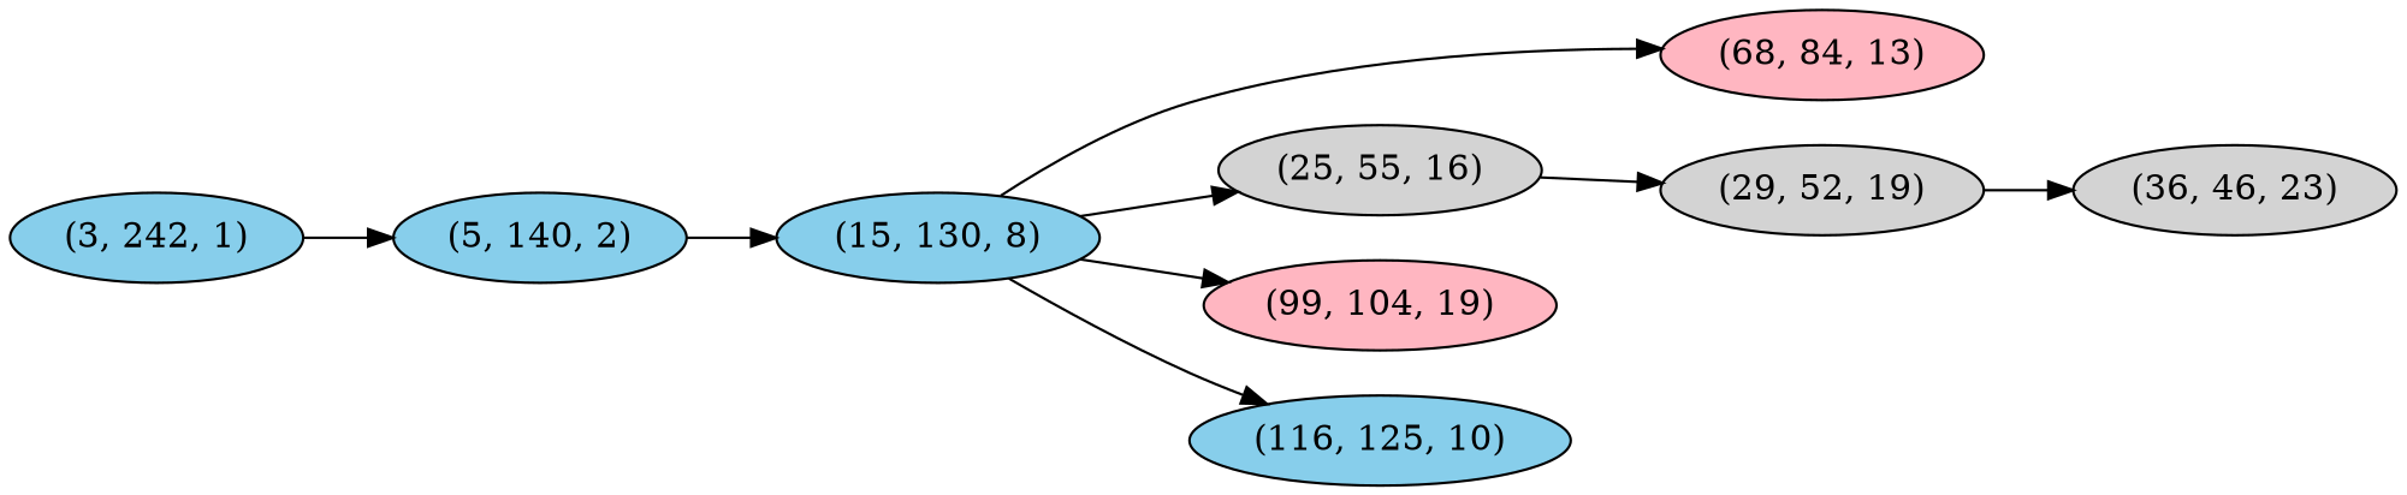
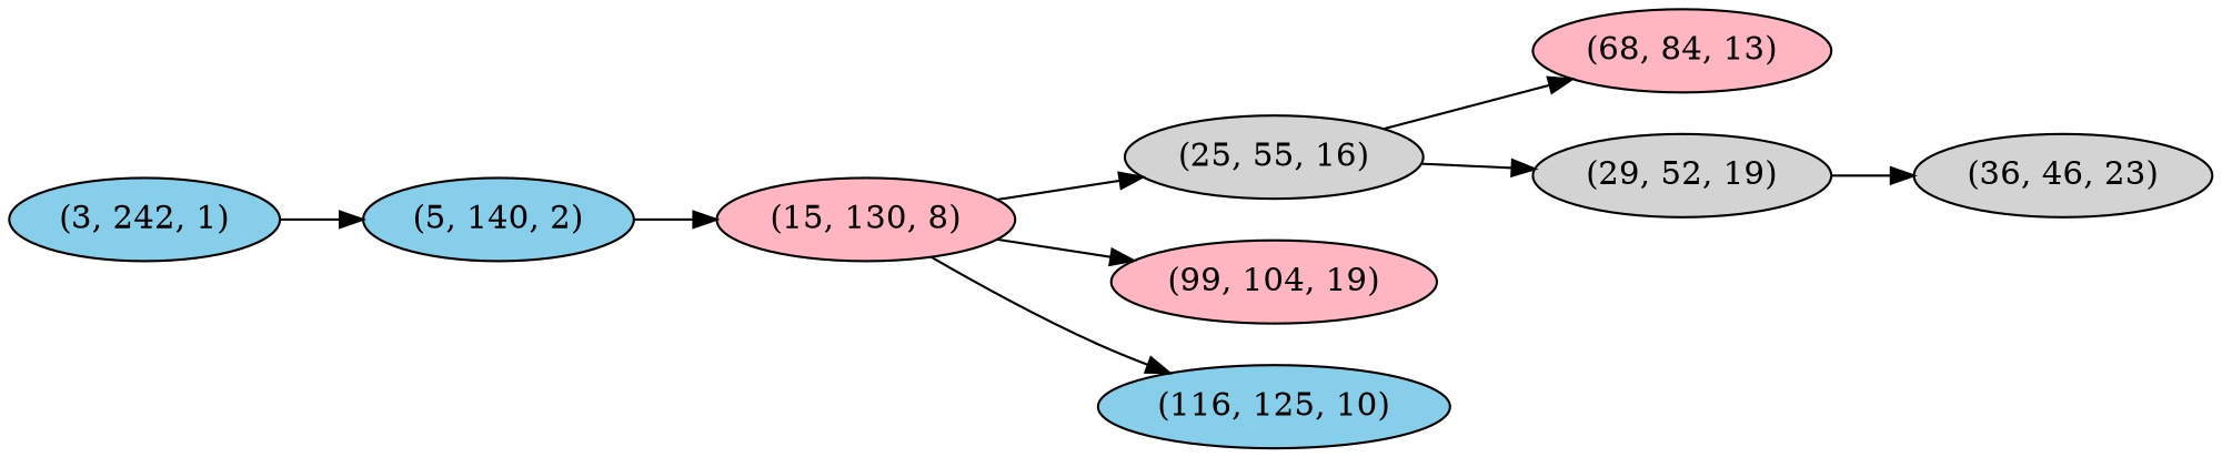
  digraph {
    rankdir=LR
    node [fillcolor=skyblue style=filled]
    n1 [label="(3, 242, 1)"]
    "(5, 140, 2)"
-   "(15, 130, 8)"
+   "(15, 130, 8)" [fillcolor=lightpink]
    "(25, 55, 16)" [fillcolor=lightgrey]
    n5 [fillcolor=lightpink label="(68, 84, 13)"]
    "(99, 104, 19)" [fillcolor=lightpink]
    "(116, 125, 10)"
    "(29, 52, 19)" [fillcolor=lightgrey]
    "(36, 46, 23)" [fillcolor=lightgrey]
    n1 -> "(5, 140, 2)"
    "(5, 140, 2)" -> "(15, 130, 8)"
    "(15, 130, 8)" -> "(25, 55, 16)"
-   "(15, 130, 8)" -> n5
+   "(25, 55, 16)" -> n5
    "(15, 130, 8)" -> "(99, 104, 19)"
    "(15, 130, 8)" -> "(116, 125, 10)"
    "(25, 55, 16)" -> "(29, 52, 19)"
    "(29, 52, 19)" -> "(36, 46, 23)"
  }
